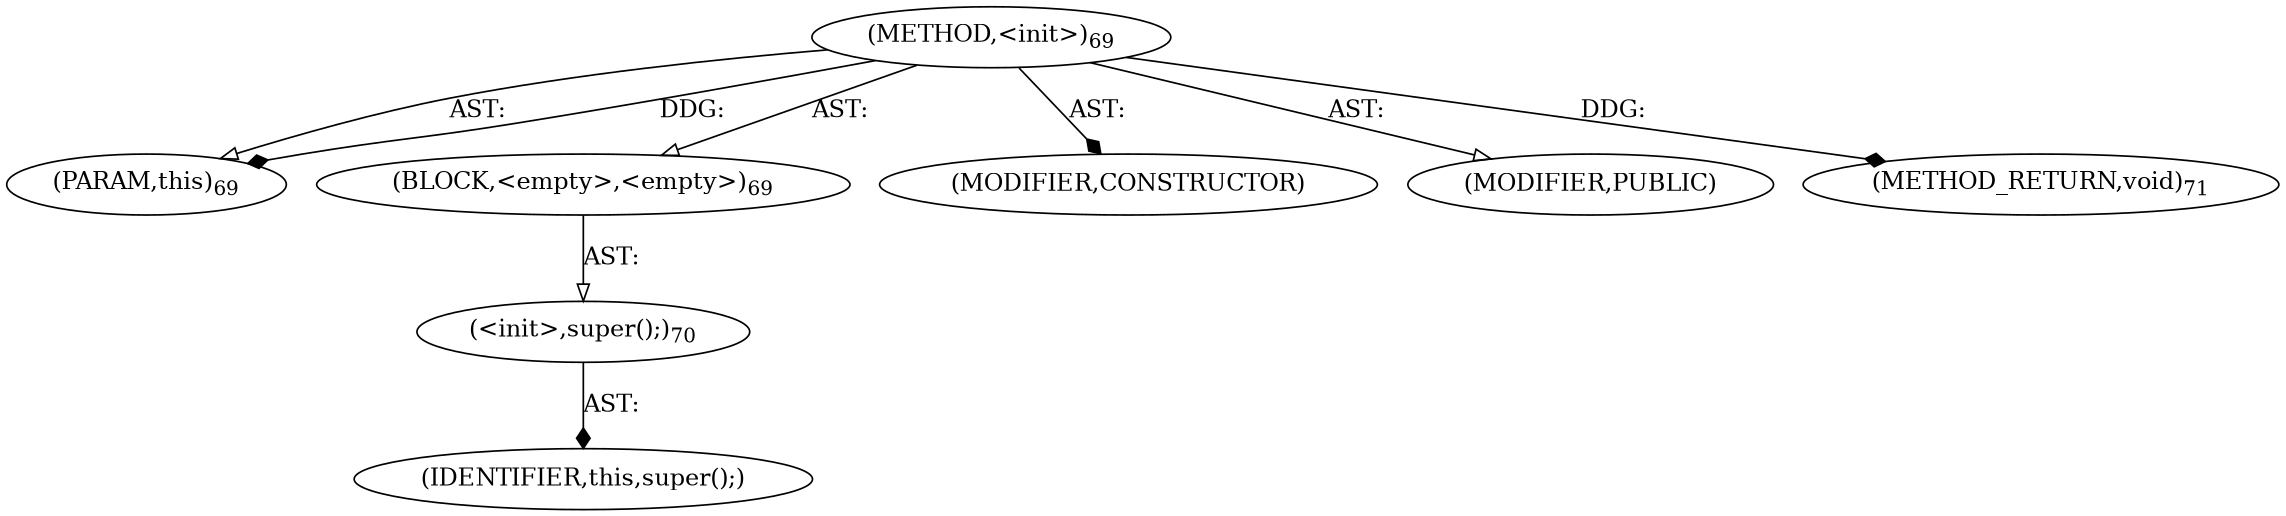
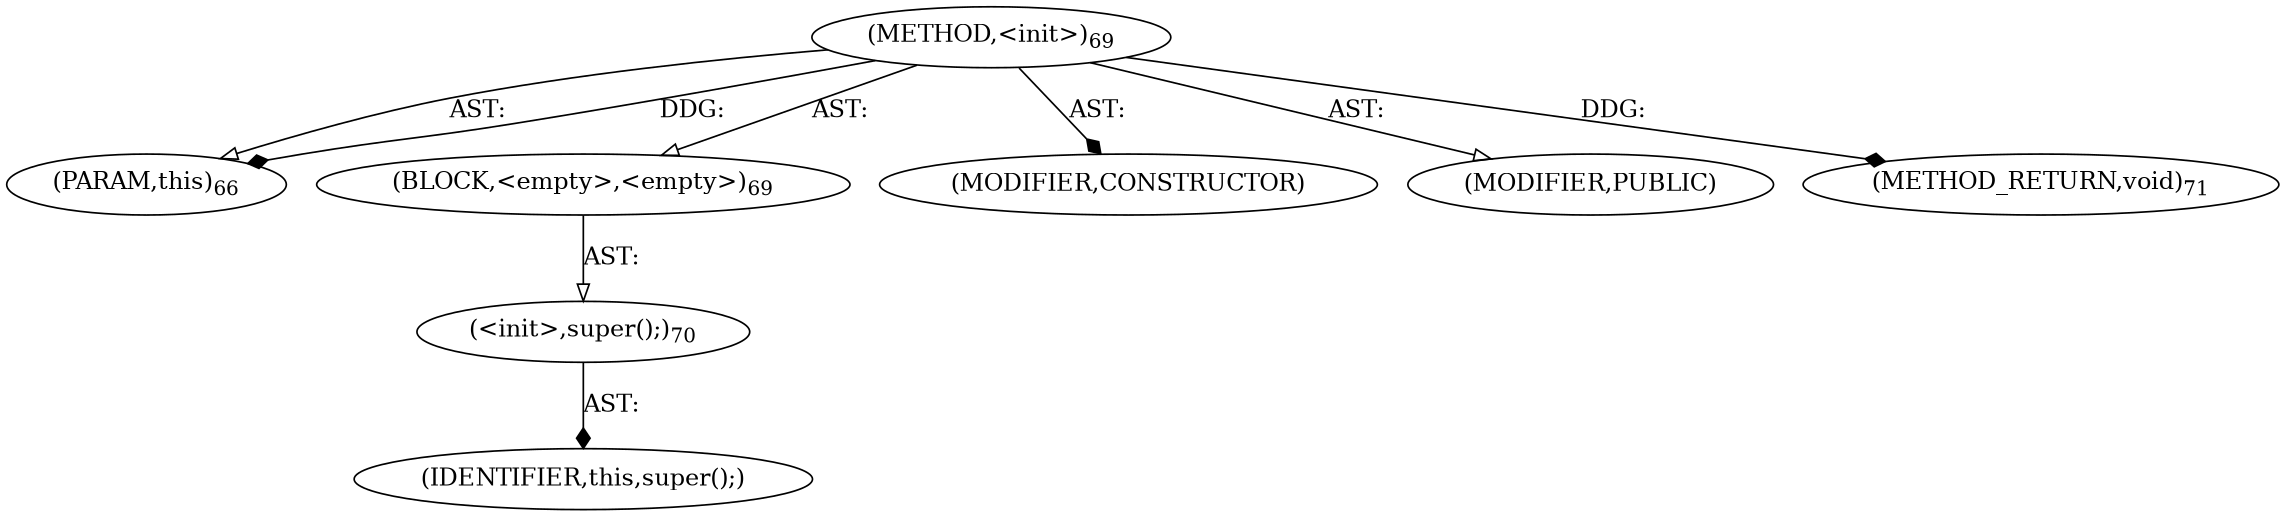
  digraph {
    edge [arrowhead=onormal]
    n1 [label=<(METHOD,&lt;init&gt;)<SUB>69</SUB>>]
-   n2 [label=<(PARAM,this)<SUB>69</SUB>>]
+   n2 [label=<(PARAM,this)<SUB>66</SUB>>]
    n3 [label=<(BLOCK,&lt;empty&gt;,&lt;empty&gt;)<SUB>69</SUB>>]
    n4 [label=<(MODIFIER,CONSTRUCTOR)>]
    n5 [label=<(MODIFIER,PUBLIC)>]
    n6 [label=<(METHOD_RETURN,void)<SUB>71</SUB>>]
    n7 [label=<(&lt;init&gt;,super();)<SUB>70</SUB>>]
    n8 [label=<(IDENTIFIER,this,super();)>]
    n1 -> n2 [label="AST: "]
    n1 -> n2 [arrowhead=diamond label="DDG: "]
    n1 -> n3 [label="AST: "]
    n1 -> n4 [arrowhead=diamond label="AST: "]
    n1 -> n5 [label="AST: "]
    n1 -> n6 [arrowhead=diamond label="DDG: "]
    n3 -> n7 [label="AST: "]
    n7 -> n8 [arrowhead=diamond label="AST: "]
  }
